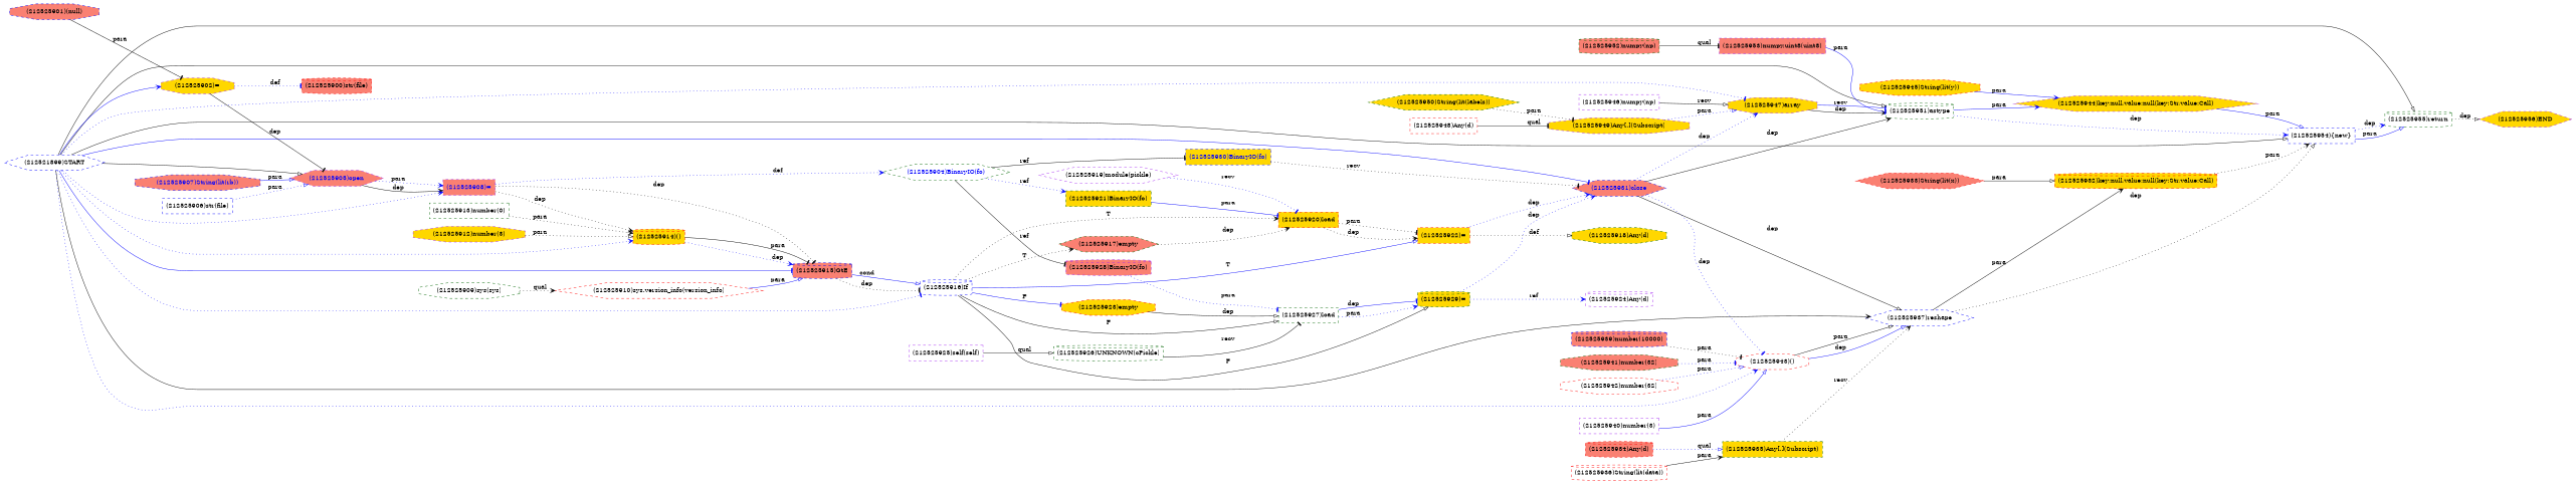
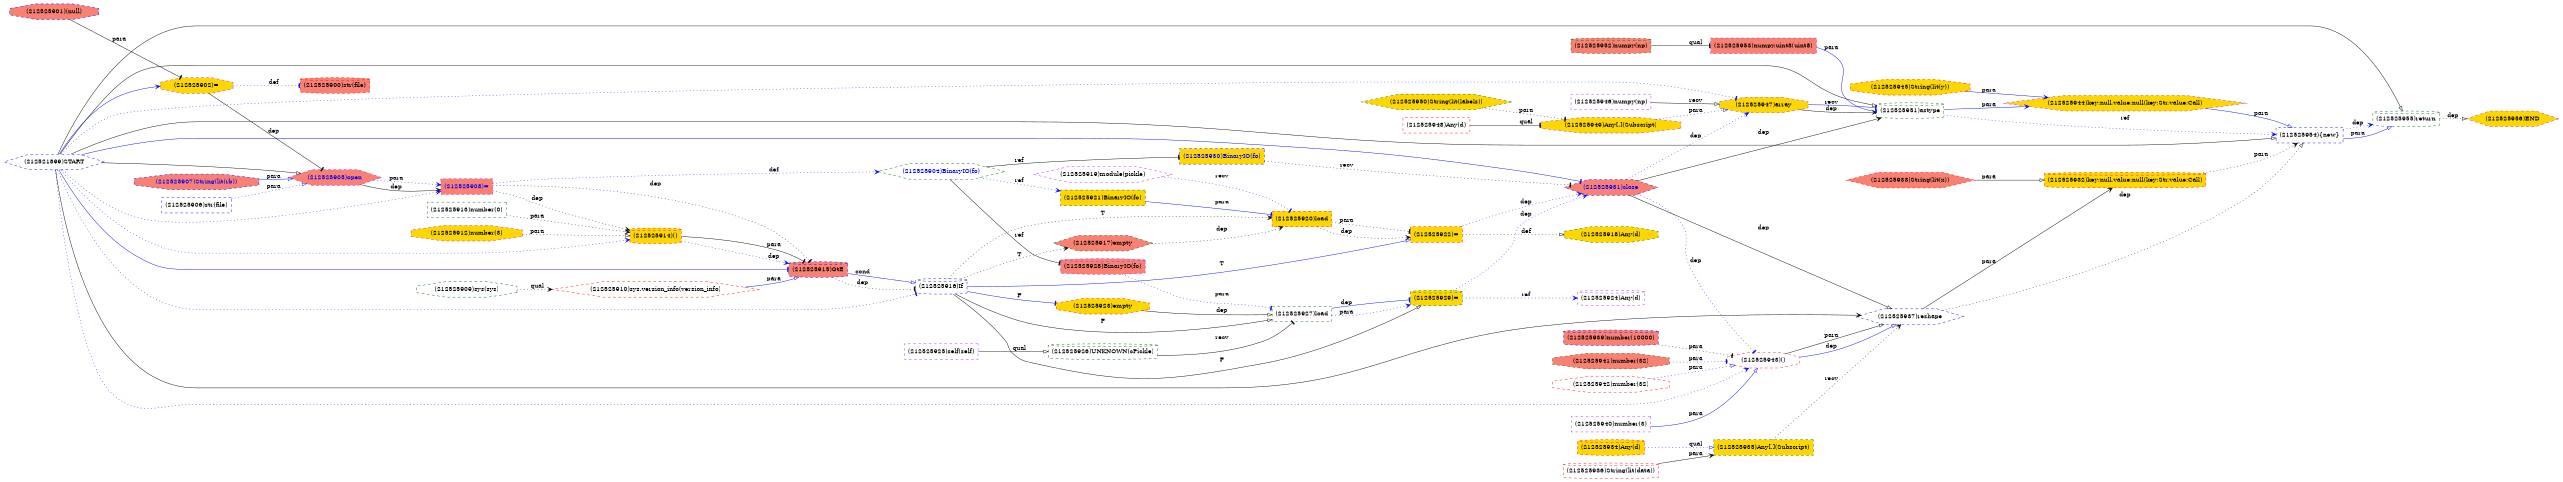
  digraph {
    rankdir=LR
    node [color=darkgreen fillcolor=white shape=cylinder style="dashed,filled"]
    edge [arrowhead=vee color=black style=dotted]
    n1 [fillcolor=salmon label="(212525941)number(32)" shape=octagon]
    n2 [color=red label="(212525943)()" shape=octagon]
    n3 [color=blue label="(212525937)reshape" shape=hexagon]
    n4 [color=red fillcolor=gold label="(212525932)key:null,value:null(key:Str,value:Call)"]
    n5 [color=blue label="(212525954){new}" shape=box]
    n6 [label="(212525955)return"]
    n7 [fillcolor=salmon label="(212525917)empty" shape=hexagon]
    n8 [color=red fillcolor=gold label="(212525920)load" shape=box]
    n9 [color=red fillcolor=gold label="(212525922)=" shape=box]
    n10 [color=red label="(212525942)number(32)" shape=octagon]
-   n11 [color=red fillcolor=salmon label="(212525934)Any(d)"]
+   n11 [color=red fillcolor=gold label="(212525934)Any(d)"]
    n12 [fillcolor=gold label="(212525935)Any[.](Subscript)" shape=box]
    n13 [color=purple fillcolor=gold label="(212525947)array" shape=octagon]
    n14 [label="(212525951)astype"]
    n15 [color=purple fillcolor=gold label="(212525944)key:null,value:null(key:Str,value:Call)" shape=hexagon]
    n16 [color=purple fillcolor=gold label="(212525912)number(3)" shape=octagon]
    n17 [color=red fillcolor=gold label="(212525914)()"]
    n18 [color=blue fillcolor=salmon label="(212525915)GtE"]
    n19 [color=blue fillcolor=gold fontcolor=blue label="(212525930)BinaryIO(fo)" shape=box]
    n20 [color=blue fillcolor=salmon fontcolor=blue label="(212525931)close" shape=hexagon]
    n21 [color=red label="(212525936)String(lit(data))"]
    n22 [color=purple label="(212525925)self(self)" shape=box]
    n23 [label="(212525926)UNKNOWN(cPickle)"]
    n24 [label="(212525927)load" shape=box]
    n25 [color=purple label="(212525924)Any(d)"]
    n26 [color=blue fillcolor=salmon fontcolor=blue label="(212525907)String(lit(rb))" shape=octagon]
    n27 [color=purple fillcolor=salmon fontcolor=blue label="(212525905)open" shape=hexagon]
    n28 [color=purple fillcolor=salmon fontcolor=blue label="(212525908)=" shape=box]
    n29 [color=purple label="(212525940)number(3)" shape=box]
    n30 [color=purple fillcolor=salmon label="(212525928)BinaryIO(fo)"]
    n31 [fillcolor=gold label="(212525929)="]
    n32 [color=blue label="(212521899)START" shape=hexagon]
    n33 [color=blue label="(212525916)If"]
    n34 [color=purple fillcolor=gold label="(212525902)=" shape=octagon]
    n35 [color=red fillcolor=gold label="(212525923)empty" shape=octagon]
    n36 [color=red fillcolor=salmon label="(212525900)str(file)"]
    n37 [color=purple fillcolor=gold label="(212525956)END" shape=hexagon]
    n38 [fontcolor=blue label="(212525904)BinaryIO(fo)" shape=hexagon]
    n39 [fillcolor=gold label="(212525921)BinaryIO(fo)" shape=box]
    n40 [color=red fillcolor=gold label="(212525945)String(lit(y))" shape=octagon]
    n41 [color=red fillcolor=salmon label="(212525933)String(lit(x))" shape=hexagon]
    n42 [label="(212525909)sys(sys)" shape=octagon]
    n43 [color=red label="(212525910)sys.version_info(version_info)" shape=hexagon]
    n44 [color=purple label="(212525919)module(pickle)" shape=hexagon]
    n45 [fillcolor=gold label="(212525918)Any(d)" shape=octagon]
    n46 [color=blue fillcolor=salmon label="(212525901)(null)" shape=octagon]
    n47 [label="(212525913)number(0)" shape=box]
    n48 [color=purple fillcolor=salmon label="(212525953)numpy.uint8(uint8)" shape=box]
    n49 [color=purple fillcolor=gold label="(212525949)Any[.](Subscript)" shape=octagon]
    n50 [fillcolor=gold label="(212525950)String(lit(labels))" shape=hexagon]
    n51 [color=blue label="(212525906)str(file)" shape=box]
    n52 [fillcolor=salmon label="(212525952)numpy(np)"]
    n53 [color=red label="(212525948)Any(d)" shape=box]
    n54 [color=blue fillcolor=salmon label="(212525939)number(10000)"]
    n55 [color=purple label="(212525946)numpy(np)" shape=box]
    n1 -> n2 [arrowhead=tee color=blue label=para]
    n2 -> n3 [arrowhead=onormal color=blue label=dep style=solid]
    n2 -> n3 [arrowhead=onormal label=para style=solid]
    n3 -> n4 [label=para style=solid]
    n3 -> n5 [arrowhead=onormal label=dep]
    n4 -> n5 [label=para]
    n5 -> n6 [color=blue label=dep]
    n5 -> n6 [arrowhead=onormal color=blue label=para style=solid]
    n6 -> n37 [arrowhead=onormal label=dep]
    n7 -> n8 [label=dep]
    n8 -> n9 [label=dep]
    n8 -> n9 [arrowhead=tee label=para]
    n9 -> n20 [color=blue label=dep]
    n9 -> n45 [arrowhead=onormal label=def]
    n10 -> n2 [arrowhead=onormal color=blue label=para]
    n11 -> n12 [arrowhead=onormal color=blue label=qual]
    n12 -> n3 [label=recv]
    n13 -> n14 [label=dep style=solid]
    n13 -> n14 [arrowhead=tee color=blue label=recv style=solid]
-   n14 -> n5 [color=blue label=dep]
+   n14 -> n5 [color=blue label=ref]
    n14 -> n15 [color=blue label=para style=solid]
    n15 -> n5 [arrowhead=onormal color=blue label=para style=solid]
    n16 -> n17 [arrowhead=onormal label=para]
    n17 -> n18 [color=blue label=dep]
    n17 -> n18 [arrowhead=tee label=para style=solid]
    n18 -> n33 [arrowhead=tee label=dep]
    n18 -> n33 [arrowhead=onormal color=blue label=cond style=solid]
    n19 -> n20 [arrowhead=tee label=recv]
    n20 -> n2 [arrowhead=tee color=blue label=dep]
    n20 -> n3 [arrowhead=onormal label=dep style=solid]
    n20 -> n13 [color=blue label=dep]
    n20 -> n14 [label=dep style=solid]
    n21 -> n12 [label=para style=solid]
    n22 -> n23 [arrowhead=onormal label=qual style=solid]
    n23 -> n24 [arrowhead=tee label=recv style=solid]
    n24 -> n31 [arrowhead=tee color=blue label=dep style=solid]
    n24 -> n31 [color=blue label=para]
    n26 -> n27 [arrowhead=onormal color=blue label=para style=solid]
    n27 -> n28 [label=dep style=solid]
    n27 -> n28 [color=blue label=para]
    n28 -> n17 [label=dep]
    n28 -> n18 [arrowhead=tee label=dep]
    n28 -> n38 [color=blue label=def]
    n29 -> n2 [arrowhead=onormal color=blue label=para style=solid]
    n30 -> n24 [arrowhead=tee color=blue label=para]
    n31 -> n20 [color=blue label=dep]
    n31 -> n25 [color=blue label=ref]
    n32 -> n2 [color=blue]
    n32 -> n3 [style=solid]
    n32 -> n5 [arrowhead=onormal style=solid]
    n32 -> n6 [arrowhead=onormal style=solid]
    n32 -> n13 [arrowhead=tee color=blue]
    n32 -> n14 [arrowhead=onormal style=solid]
    n32 -> n17 [color=blue]
    n32 -> n18 [arrowhead=tee color=blue style=solid]
    n32 -> n20 [arrowhead=tee color=blue style=solid]
    n32 -> n27 [arrowhead=onormal style=solid]
    n32 -> n28 [color=blue]
    n32 -> n33 [arrowhead=tee color=blue]
    n32 -> n34 [color=blue style=solid]
    n33 -> n7 [label=T]
    n33 -> n8 [label=T]
    n33 -> n9 [arrowhead=onormal color=blue label=T style=solid]
    n33 -> n24 [arrowhead=onormal label=F style=solid]
    n33 -> n31 [arrowhead=onormal label=F style=solid]
    n33 -> n35 [arrowhead=tee color=blue label=F style=solid]
    n34 -> n27 [arrowhead=tee label=dep style=solid]
    n34 -> n36 [arrowhead=tee color=blue label=def]
    n35 -> n24 [arrowhead=onormal label=dep style=solid]
    n38 -> n19 [arrowhead=tee label=ref style=solid]
    n38 -> n30 [arrowhead=tee label=ref style=solid]
    n38 -> n39 [color=blue label=ref]
    n39 -> n8 [arrowhead=tee color=blue label=para style=solid]
    n40 -> n15 [color=blue label=para style=solid]
    n41 -> n4 [arrowhead=onormal label=para style=solid]
    n42 -> n43 [label=qual]
    n43 -> n18 [arrowhead=onormal color=blue label=para style=solid]
    n44 -> n8 [arrowhead=tee color=blue label=recv]
    n46 -> n34 [arrowhead=tee label=para style=solid]
    n47 -> n17 [label=para]
    n48 -> n14 [arrowhead=tee color=blue label=para style=solid]
    n49 -> n13 [arrowhead=onormal color=blue label=para]
    n50 -> n49 [arrowhead=tee label=para]
    n51 -> n27 [arrowhead=onormal color=blue label=para]
    n52 -> n48 [arrowhead=tee label=qual style=solid]
    n53 -> n49 [arrowhead=tee label=qual style=solid]
    n54 -> n2 [arrowhead=tee label=para]
    n55 -> n13 [arrowhead=onormal label=recv style=solid]
  }
